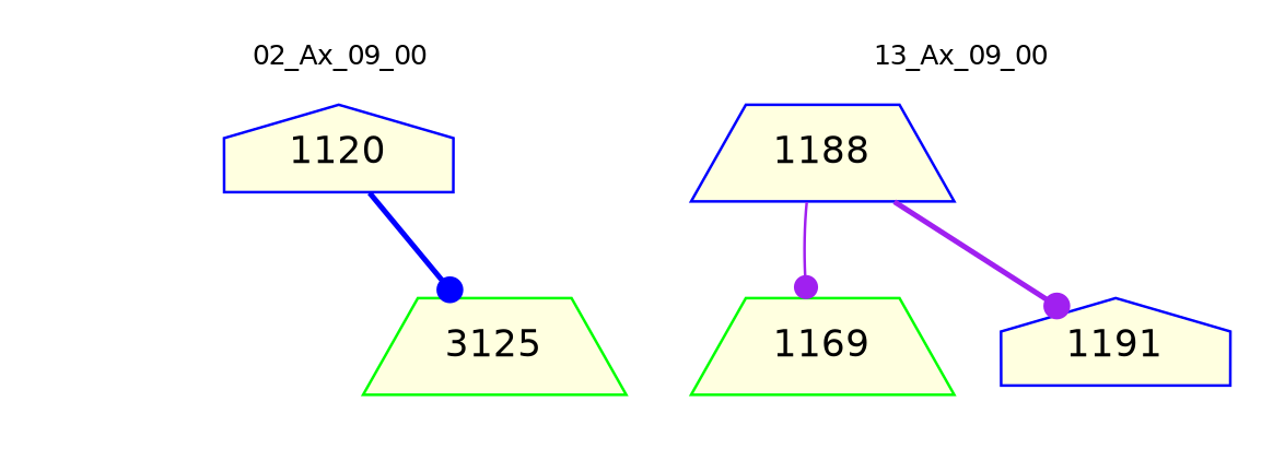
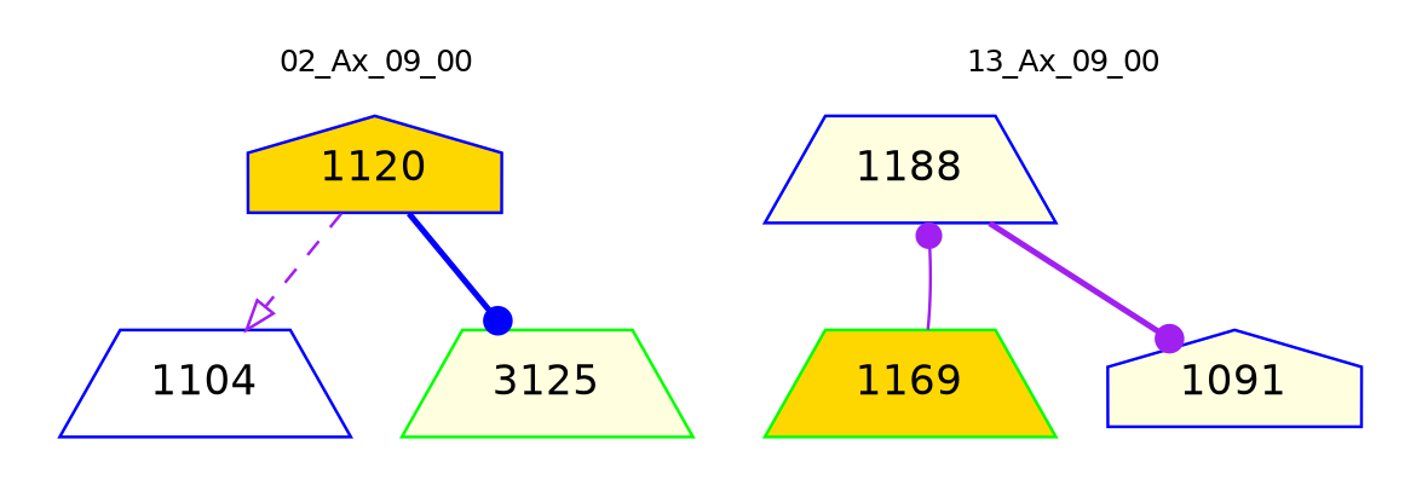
  digraph {
    fontname="DejaVu Sans"
    node [color=blue fillcolor=lightyellow fontname="DejaVu Sans" shape=trapezium style=filled]
    edge [arrowhead=dot color=purple fontname="DejaVu Sans" style=bold]
-   n1 [label=1120 shape=house]
+   n1 [fillcolor=gold label=1120 shape=house]
+   n2 [fillcolor=white label=1104]
    n3 [color=green label=3125]
    n4 [label=1188]
-   n5 [color=green label=1169]
-   n6 [label=1191 shape=house]
+   n5 [color=green fillcolor=gold label=1169]
+   n6 [label=1091 shape=house]
    subgraph cluster_1 {
      color=white
      fontsize=10
      label="02_Ax_09_00"
      n1
+     n2
      n3
    }
    subgraph cluster_2 {
      color=white
      fontsize=10
      label="13_Ax_09_00"
      n4
      n5
      n6
    }
+   n1 -> n2 [arrowhead=onormal style=dashed]
    n1 -> n3 [color=blue]
-   n4 -> n5 [style=solid]
+   n5 -> n4 [style=solid]
    n4 -> n6
  }
